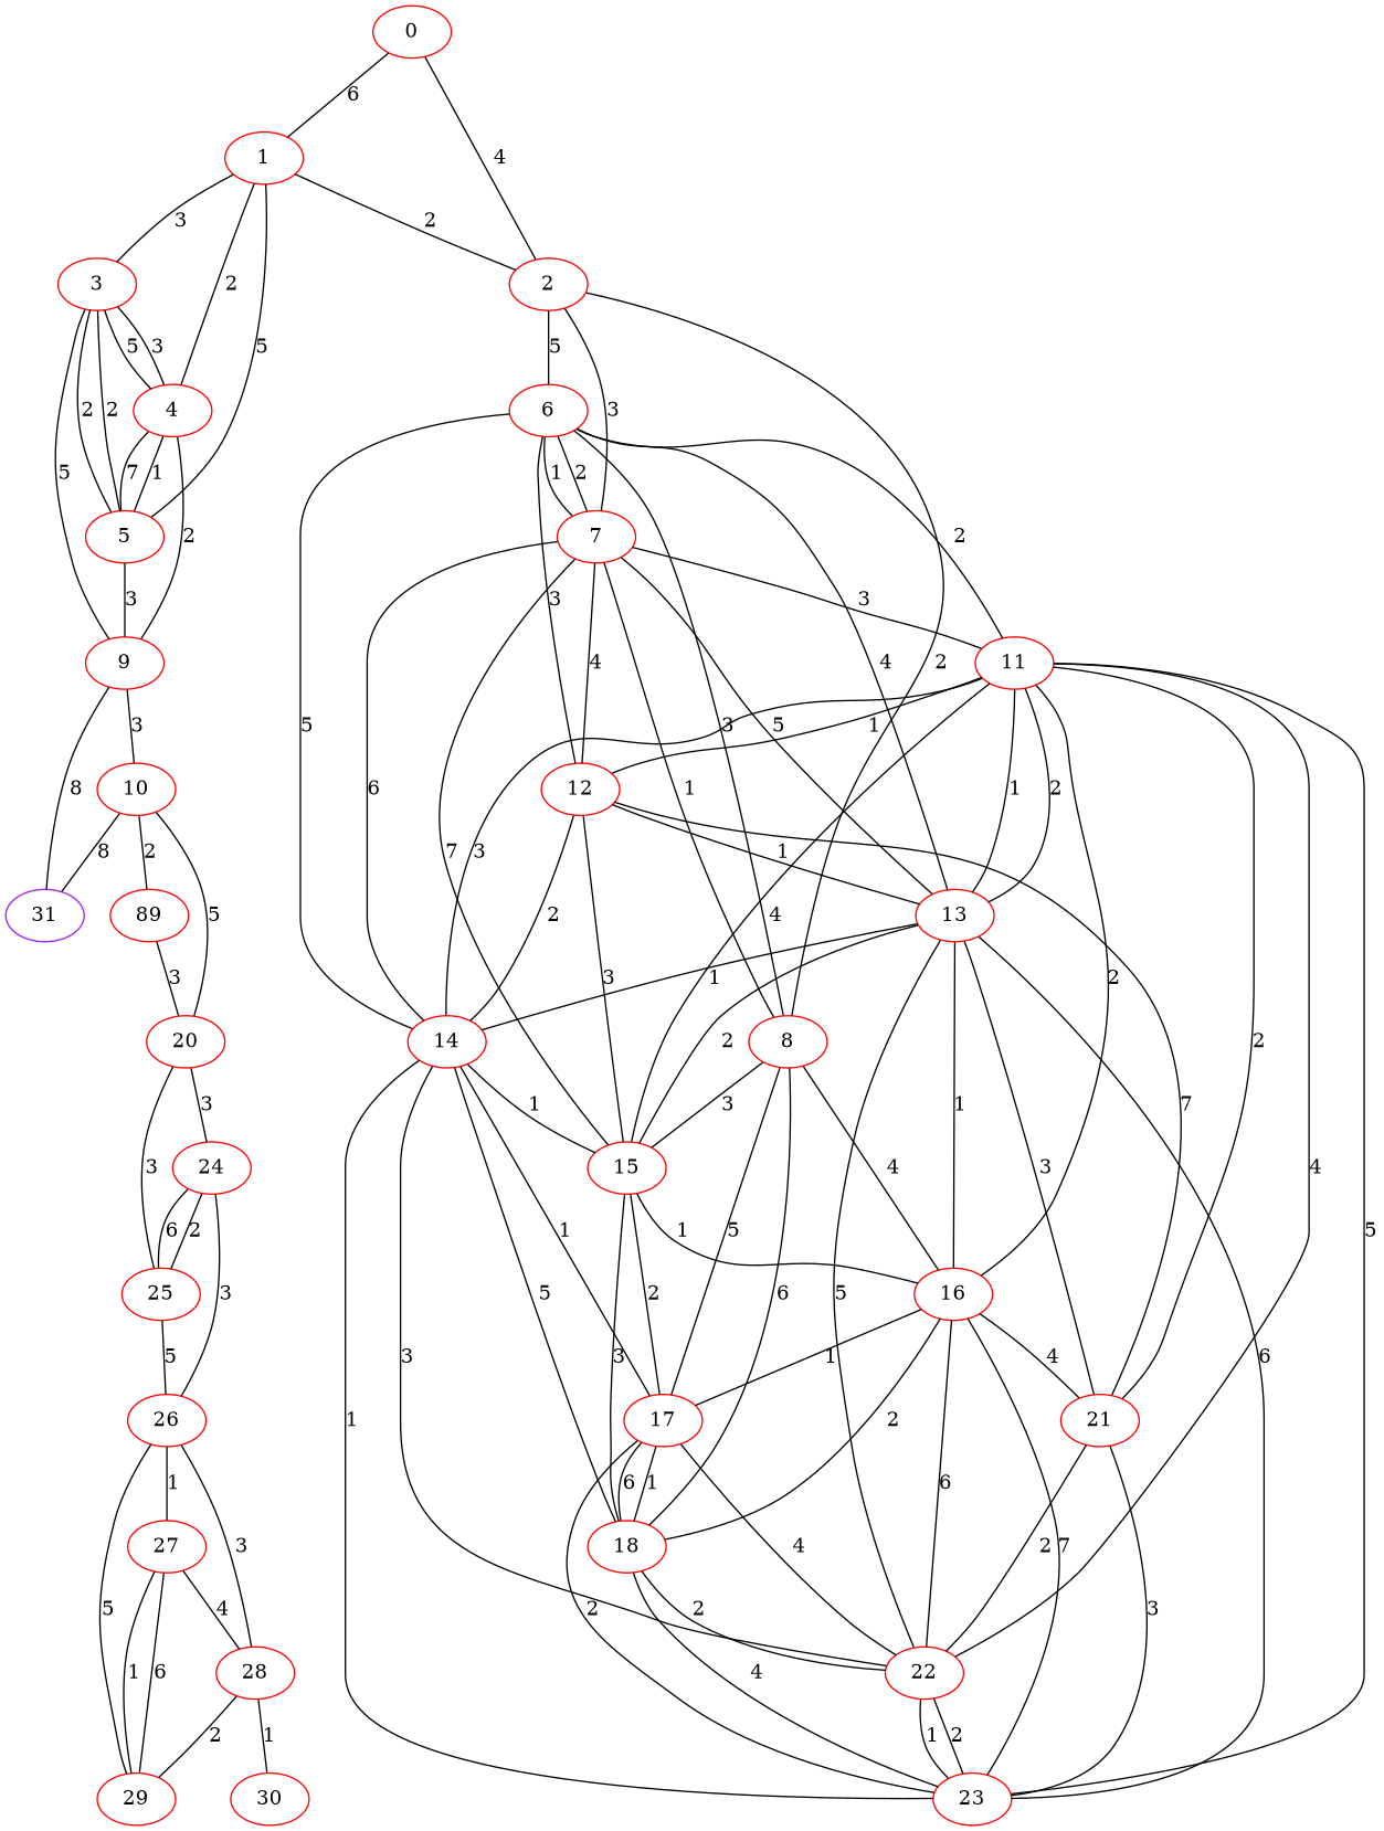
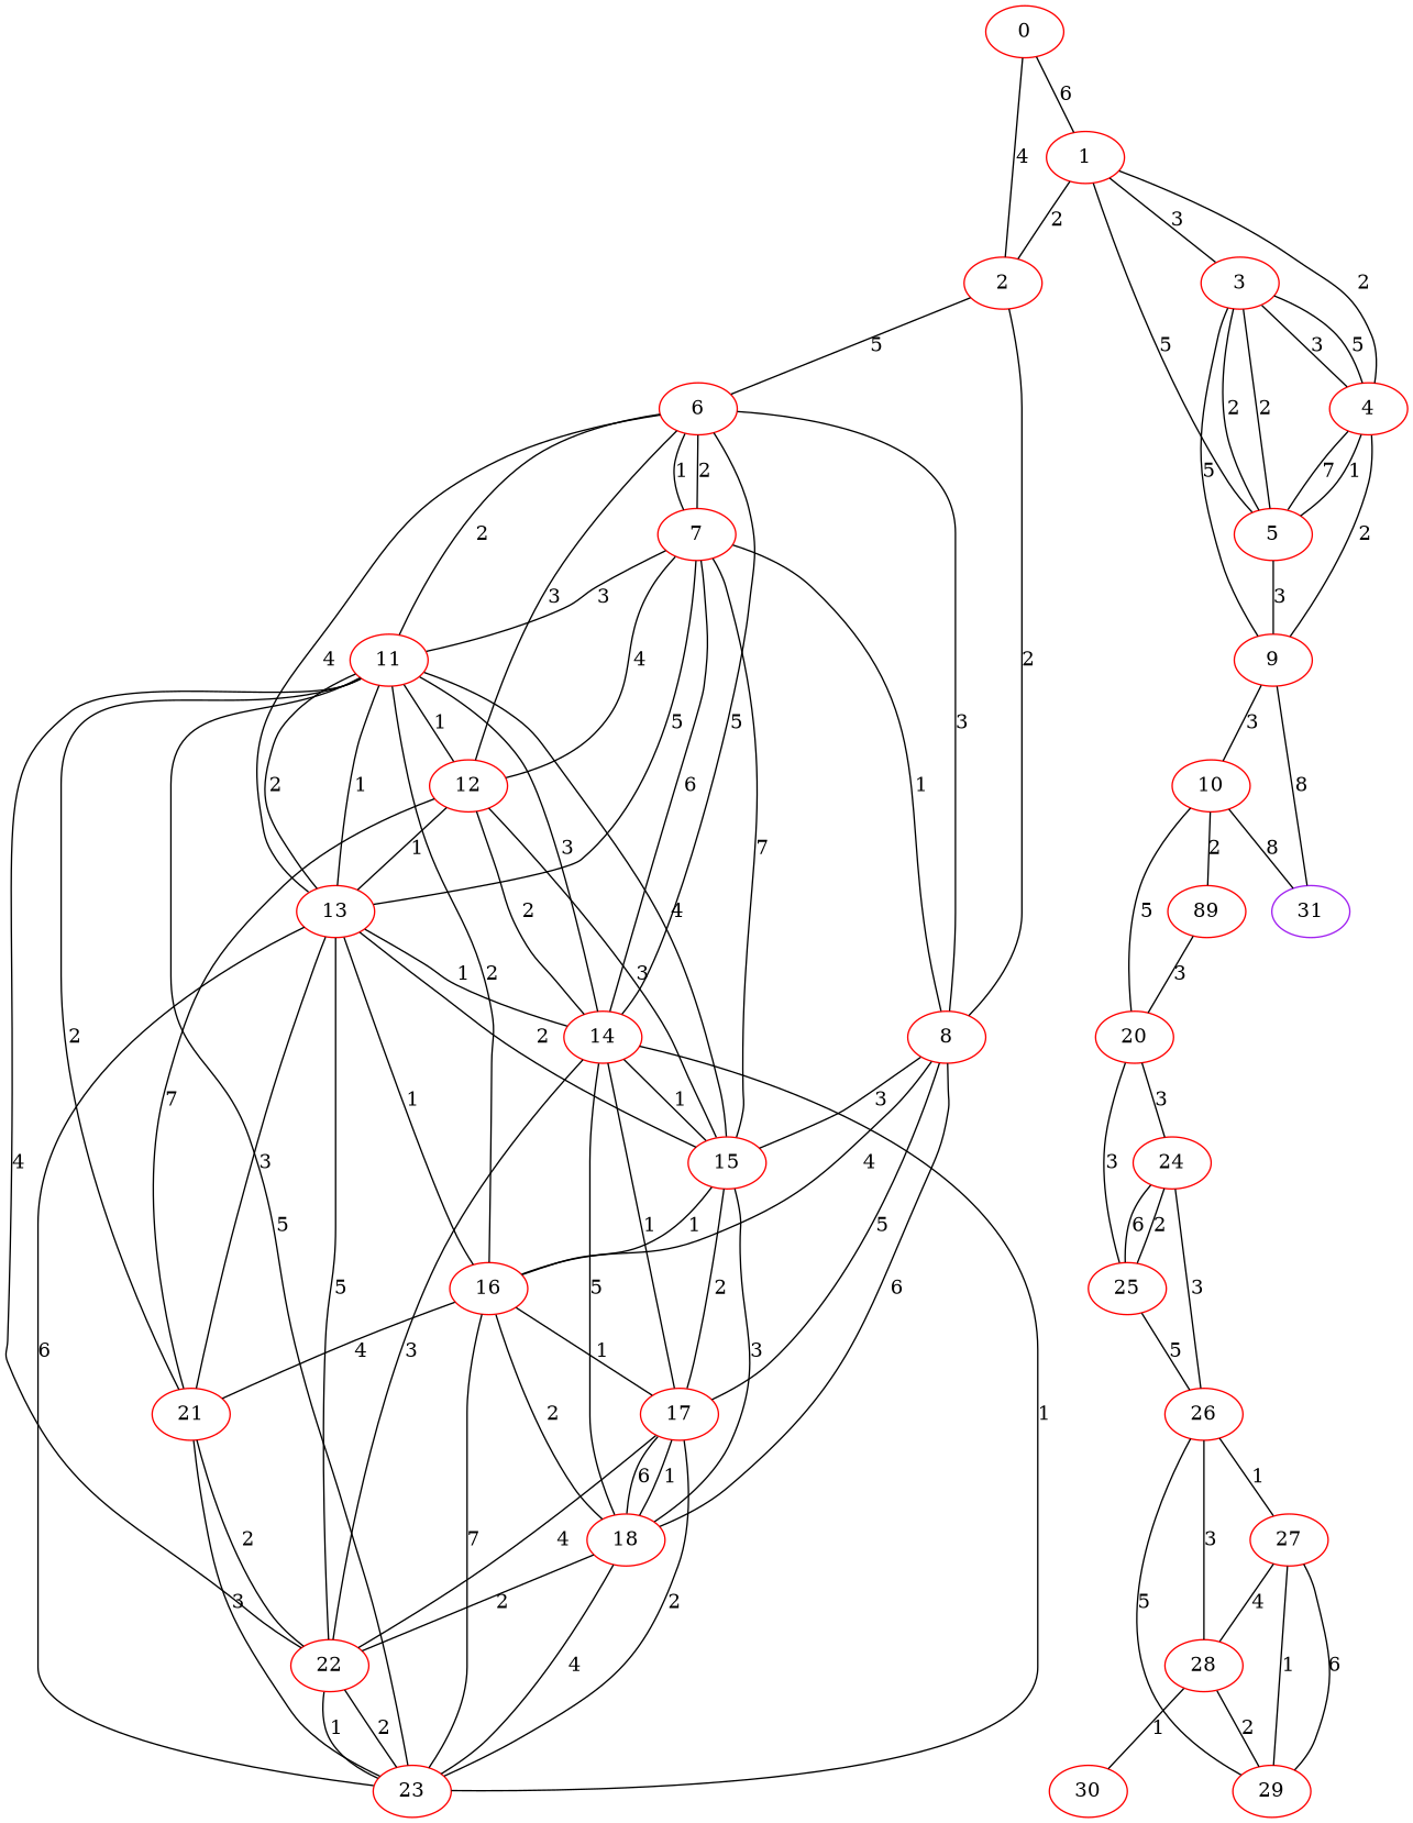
  graph {
    node [color=red weight=1]
    0
    1
    2
    3
    4
    5
    6
    7
    8
    9
    11
    12
    13
    14
    15
    16
    17
    18
    10
    31 [color=purple weight=4]
    21
    22
    23
    n24 [label=89]
    20
    24
    25
    26
    27
    28
    29
    30
    0 -- 1 [label=6]
    0 -- 2 [label=4]
    1 -- 2 [label=2]
    1 -- 3 [label=3]
    1 -- 4 [label=2]
    1 -- 5 [label=5]
    2 -- 6 [label=5]
-   2 -- 7 [label=3]
    2 -- 8 [label=2]
    3 -- 4 [label=5]
    3 -- 4 [label=3]
    3 -- 5 [label=2]
    3 -- 5 [label=2]
    3 -- 9 [label=5]
    4 -- 5 [label=7]
    4 -- 5 [label=1]
    4 -- 9 [label=2]
    5 -- 9 [label=3]
    6 -- 7 [label=1]
    6 -- 7 [label=2]
    6 -- 8 [label=3]
    6 -- 11 [label=2]
    6 -- 12 [label=3]
    6 -- 13 [label=4]
    6 -- 14 [label=5]
    7 -- 8 [label=1]
    7 -- 11 [label=3]
    7 -- 12 [label=4]
    7 -- 13 [label=5]
    7 -- 14 [label=6]
    7 -- 15 [label=7]
    8 -- 15 [label=3]
    8 -- 16 [label=4]
    8 -- 17 [label=5]
    8 -- 18 [label=6]
    9 -- 10 [label=3]
    9 -- 31 [label=8]
    11 -- 12 [label=1]
    11 -- 13 [label=2]
    11 -- 13 [label=1]
    11 -- 14 [label=3]
    11 -- 15 [label=4]
    11 -- 16 [label=2]
    11 -- 21 [label=2]
    11 -- 22 [label=4]
    11 -- 23 [label=5]
    12 -- 13 [label=1]
    12 -- 14 [label=2]
    12 -- 15 [label=3]
    12 -- 21 [label=7]
    13 -- 14 [label=1]
    13 -- 15 [label=2]
    13 -- 16 [label=1]
    13 -- 21 [label=3]
    13 -- 22 [label=5]
    13 -- 23 [label=6]
    14 -- 15 [label=1]
    14 -- 17 [label=1]
    14 -- 18 [label=5]
    14 -- 22 [label=3]
    14 -- 23 [label=1]
    15 -- 16 [label=1]
    15 -- 17 [label=2]
    15 -- 18 [label=3]
    16 -- 17 [label=1]
    16 -- 18 [label=2]
    16 -- 21 [label=4]
-   16 -- 22 [label=6]
    16 -- 23 [label=7]
    17 -- 18 [label=1]
    17 -- 18 [label=6]
    17 -- 22 [label=4]
    17 -- 23 [label=2]
    18 -- 22 [label=2]
    18 -- 23 [label=4]
    10 -- 31 [label=8]
    10 -- n24 [label=2]
    10 -- 20 [label=5]
    21 -- 22 [label=2]
    21 -- 23 [label=3]
    22 -- 23 [label=1]
    22 -- 23 [label=2]
    n24 -- 20 [label=3]
    20 -- 24 [label=3]
    20 -- 25 [label=3]
    24 -- 25 [label=2]
    24 -- 25 [label=6]
    24 -- 26 [label=3]
    25 -- 26 [label=5]
    26 -- 27 [label=1]
    26 -- 28 [label=3]
    26 -- 29 [label=5]
    27 -- 28 [label=4]
    27 -- 29 [label=6]
    27 -- 29 [label=1]
    28 -- 29 [label=2]
    28 -- 30 [label=1]
  }
